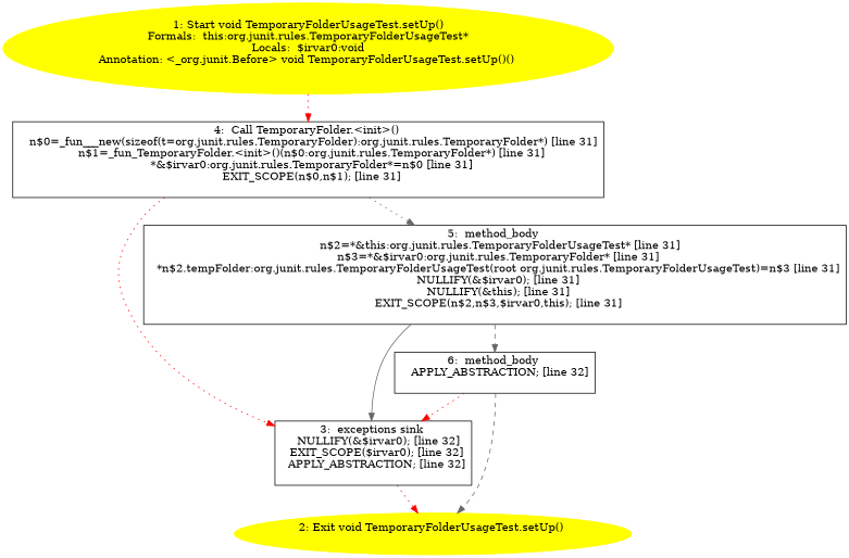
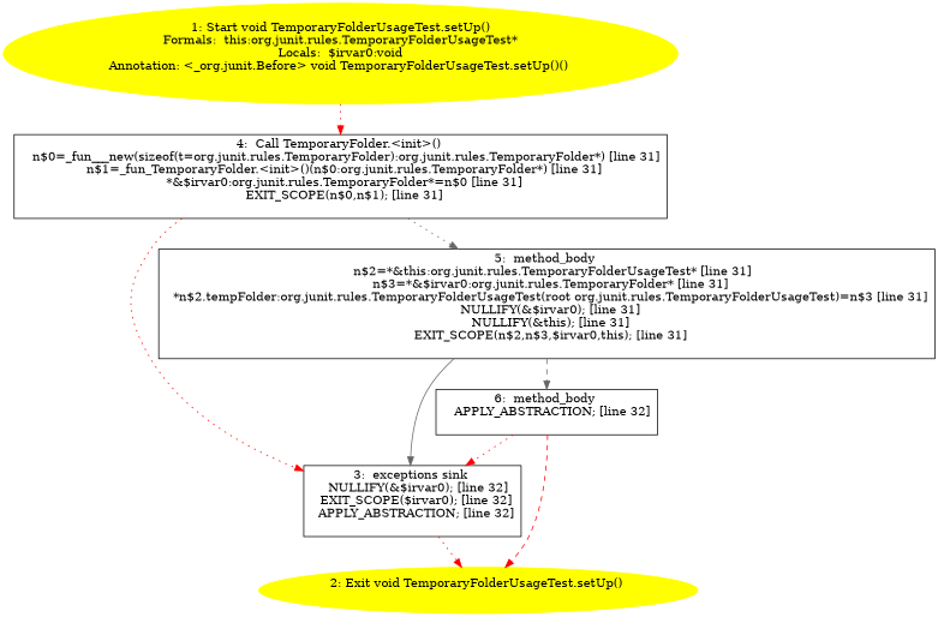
  digraph {
    node [shape=box]
    edge [color=red style=dotted]
    n1 [color=yellow label="1: Start void TemporaryFolderUsageTest.setUp()\nFormals:  this:org.junit.rules.TemporaryFolderUsageTest*\nLocals:  $irvar0:void\nAnnotation: <_org.junit.Before> void TemporaryFolderUsageTest.setUp()() \n  " style=filled shape=""]
    n2 [label="4:  Call TemporaryFolder.<init>() \n   n$0=_fun___new(sizeof(t=org.junit.rules.TemporaryFolder):org.junit.rules.TemporaryFolder*) [line 31]\n  n$1=_fun_TemporaryFolder.<init>()(n$0:org.junit.rules.TemporaryFolder*) [line 31]\n  *&$irvar0:org.junit.rules.TemporaryFolder*=n$0 [line 31]\n  EXIT_SCOPE(n$0,n$1); [line 31]\n "]
    n3 [label="3:  exceptions sink \n   NULLIFY(&$irvar0); [line 32]\n  EXIT_SCOPE($irvar0); [line 32]\n  APPLY_ABSTRACTION; [line 32]\n "]
    n4 [label="5:  method_body \n   n$2=*&this:org.junit.rules.TemporaryFolderUsageTest* [line 31]\n  n$3=*&$irvar0:org.junit.rules.TemporaryFolder* [line 31]\n  *n$2.tempFolder:org.junit.rules.TemporaryFolderUsageTest(root org.junit.rules.TemporaryFolderUsageTest)=n$3 [line 31]\n  NULLIFY(&$irvar0); [line 31]\n  NULLIFY(&this); [line 31]\n  EXIT_SCOPE(n$2,n$3,$irvar0,this); [line 31]\n "]
    n5 [color=yellow label="2: Exit void TemporaryFolderUsageTest.setUp() \n  " style=filled shape=""]
    n6 [label="6:  method_body \n   APPLY_ABSTRACTION; [line 32]\n "]
    n1 -> n2
    n2 -> n3
    n2 -> n4 [color=gray40]
    n3 -> n5
    n4 -> n3 [color=gray40 style=solid]
    n4 -> n6 [color=gray40 style=dashed]
    n6 -> n3
-   n6 -> n5 [color=gray40 style=dashed]
+   n6 -> n5 [style=dashed]
  }
